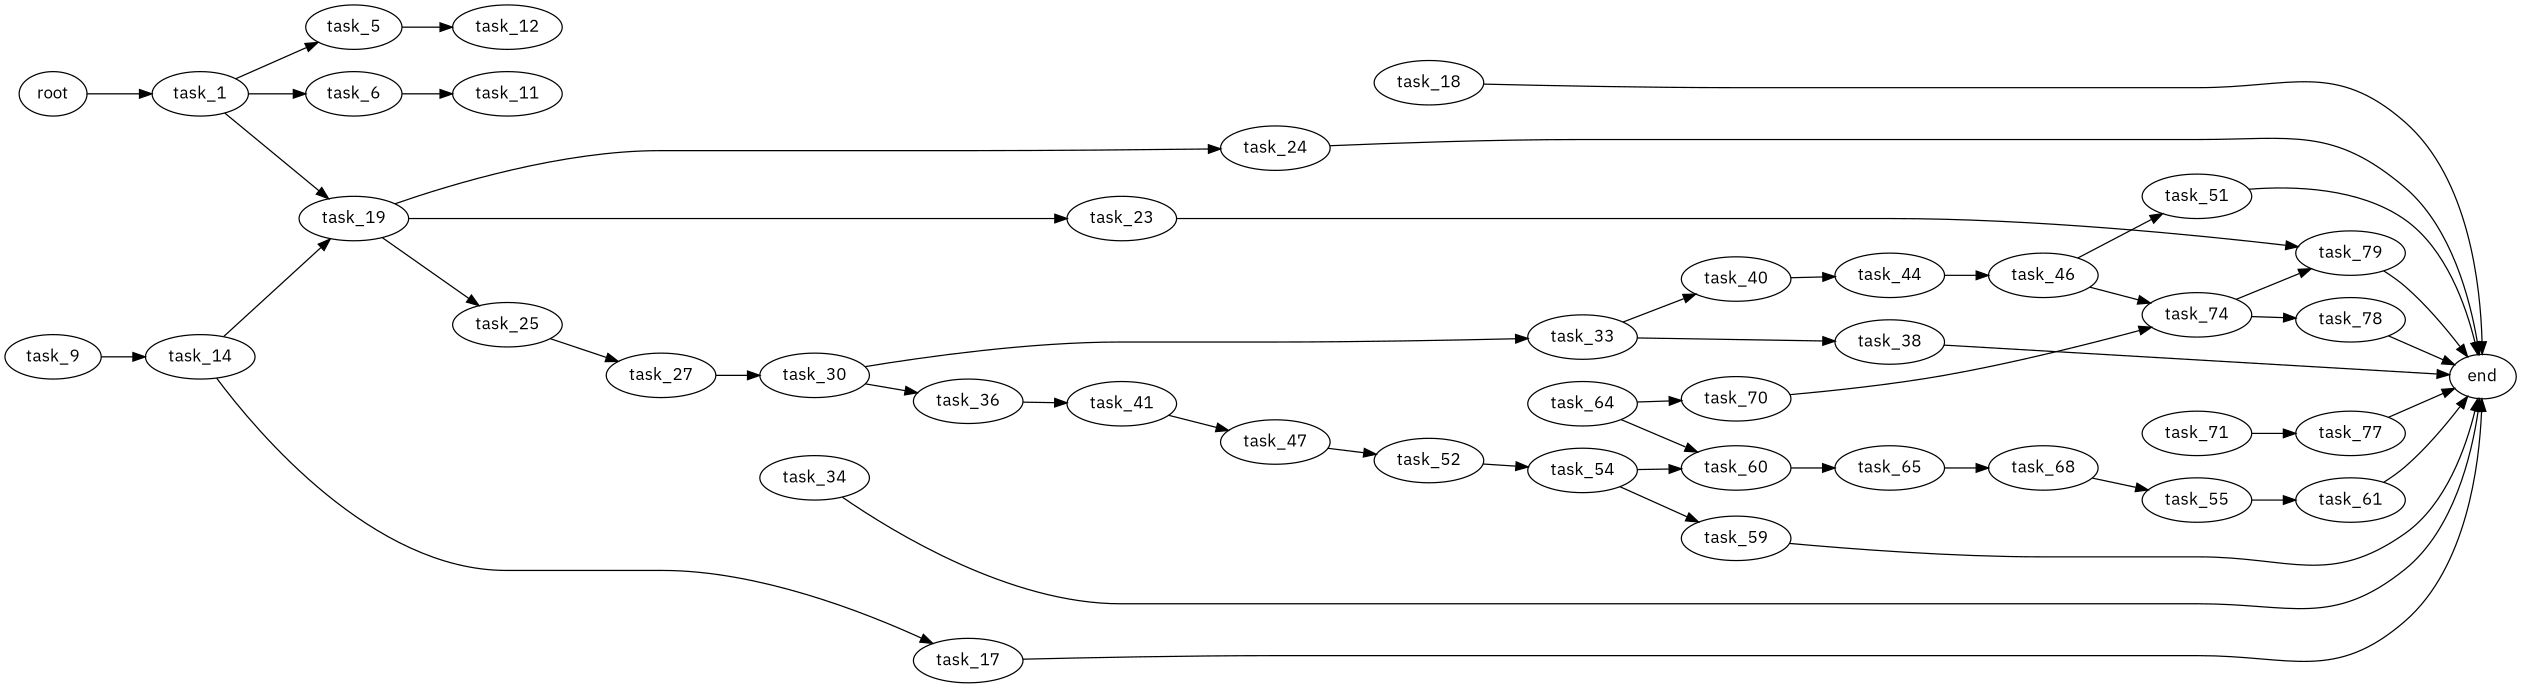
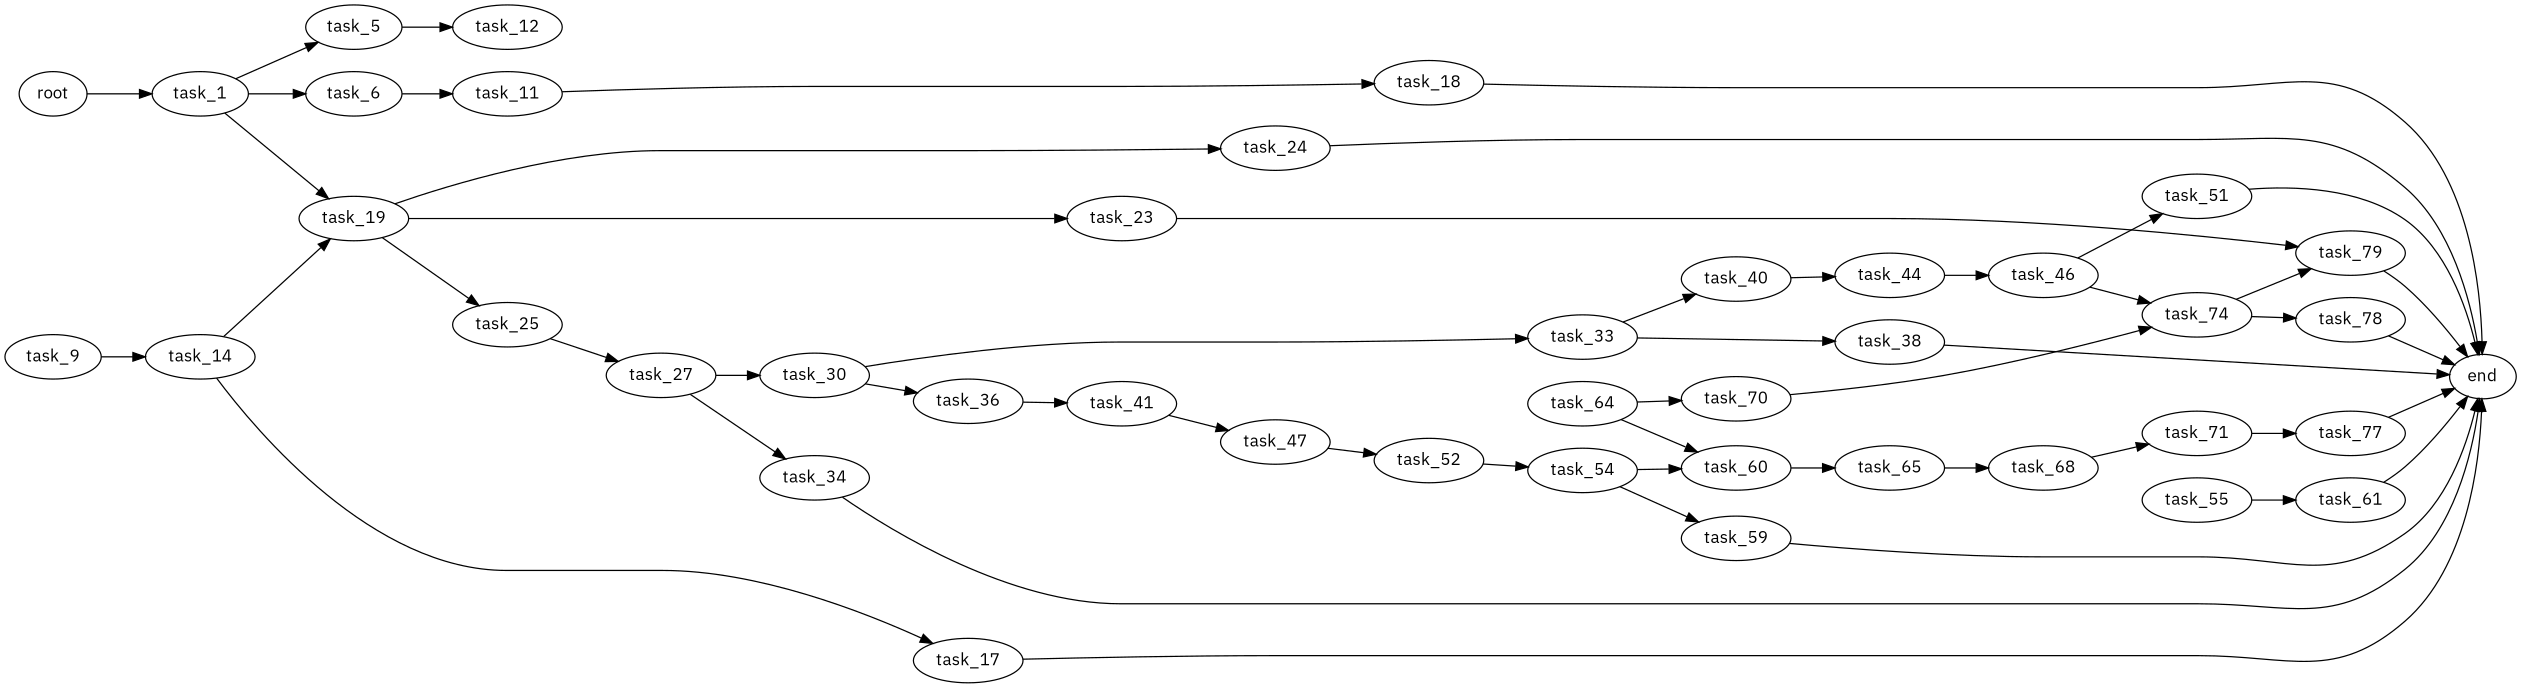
  digraph {
    fontname="IBM Plex Sans"
    rankdir=LR
    node [fontname="IBM Plex Sans"]
    edge [fontname="IBM Plex Sans"]
    root
    task_1
    task_5
    task_6
    task_19
    task_12
    task_11
    task_9
    task_14
    task_18
    task_17
    end
    task_23
    task_24
    task_25
    task_79
    task_27
    task_30
    task_34
    task_33
    n21 [label=task_36]
    task_38
    task_40
    task_41
    task_44
    task_47
    task_46
    task_52
    task_51
    task_74
    task_54
    task_55
    task_61
    task_59
    task_60
    task_65
    task_64
    task_70
    task_68
    task_71
    task_78
    task_77
    root -> task_1
    task_1 -> task_5
    task_1 -> task_6
    task_1 -> task_19
    task_5 -> task_12
    task_6 -> task_11
    task_19 -> task_23
    task_19 -> task_24
    task_19 -> task_25
+   task_11 -> task_18
    task_9 -> task_14
    task_14 -> task_19
    task_14 -> task_17
    task_18 -> end
    task_17 -> end
    task_23 -> task_79
    task_24 -> end
    task_25 -> task_27
    task_79 -> end
    task_27 -> task_30
+   task_27 -> task_34
    task_30 -> task_33
    task_30 -> n21
    task_34 -> end
    task_33 -> task_38
    task_33 -> task_40
    n21 -> task_41
    task_38 -> end
    task_40 -> task_44
    task_41 -> task_47
    task_44 -> task_46
    task_47 -> task_52
    task_46 -> task_51
    task_46 -> task_74
    task_52 -> task_54
    task_51 -> end
    task_74 -> task_79
    task_74 -> task_78
    task_54 -> task_59
    task_54 -> task_60
    task_55 -> task_61
    task_61 -> end
    task_59 -> end
    task_60 -> task_65
    task_65 -> task_68
    task_64 -> task_60
    task_64 -> task_70
    task_70 -> task_74
-   task_68 -> task_55
+   task_68 -> task_71
    task_71 -> task_77
    task_78 -> end
    task_77 -> end
  }
